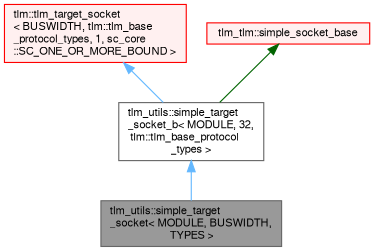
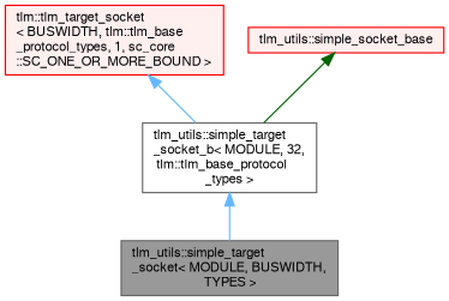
  digraph {
    rankdir=TB
    node [color=gray40 fillcolor="#FFF0F0" fontname=FreeSans fontsize=10 shape=box style=filled]
    edge [color=steelblue1 dir=back fontname=FreeSans fontsize=10 labelfontname=FreeSans labelfontsize=10 style=solid]
    n1 [fillcolor=grey60 fontcolor=black height=0.2 label="tlm_utils::simple_target\l_socket\< MODULE, BUSWIDTH,\l TYPES \>" width=0.4]
    n2 [fillcolor=white height=0.2 label="tlm_utils::simple_target\l_socket_b\< MODULE, 32,\l tlm::tlm_base_protocol\l_types \>" width=0.4]
    n3 [color=red height=0.2 label="tlm::tlm_target_socket\l\< BUSWIDTH, tlm::tlm_base\l_protocol_types, 1, sc_core\l::SC_ONE_OR_MORE_BOUND \>" width=0.4]
-   n4 [color=red height=0.2 label="tlm_tlm::simple_socket_base" width=0.4]
+   n4 [color=red height=0.2 label="tlm_utils::simple_socket_base" width=0.4]
    n2 -> n1
    n3 -> n2
    n4 -> n2 [color=darkgreen]
  }
